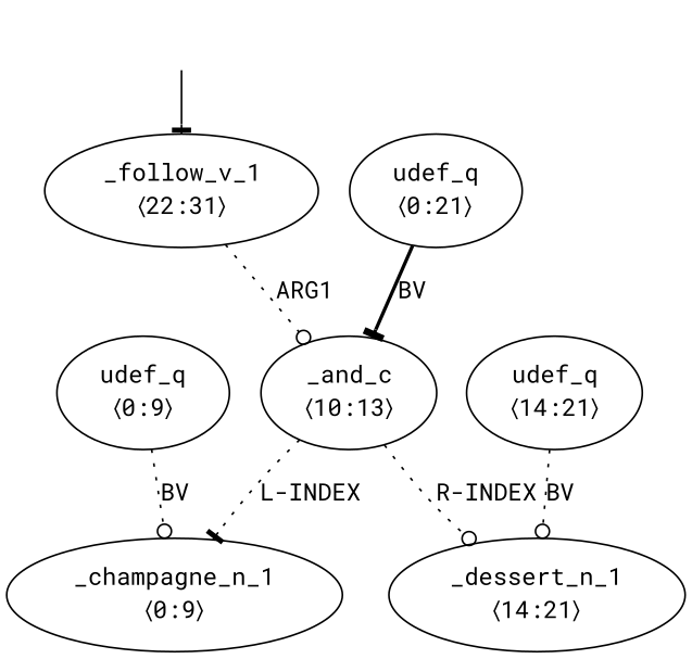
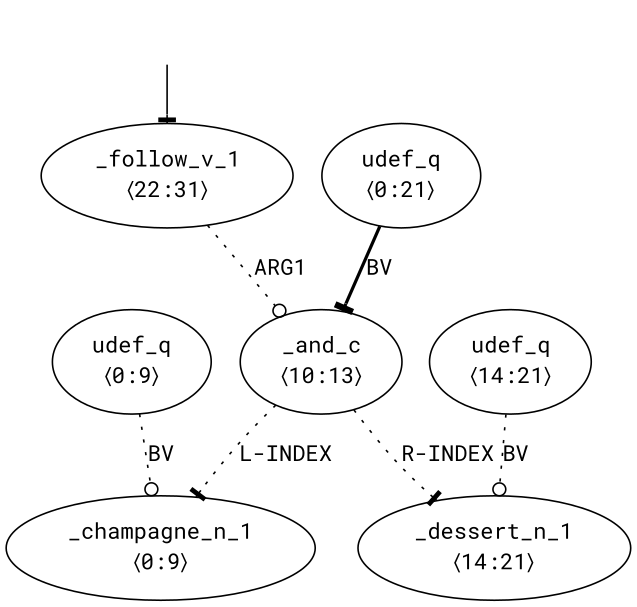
  digraph {
    fontname="Roboto Mono"
    node [fontname="Roboto Mono"]
    edge [arrowhead=tee fontname="Roboto Mono" style=dotted]
    top [style=invis]
    n2 [label=<<table align="center" border="0" cellspacing="0"><tr><td colspan="2">_follow_v_1</td></tr><tr><td colspan="2">〈22:31〉</td></tr></table>>]
    n3 [label=<<table align="center" border="0" cellspacing="0"><tr><td colspan="2">_and_c</td></tr><tr><td colspan="2">〈10:13〉</td></tr></table>>]
    n4 [label=<<table align="center" border="0" cellspacing="0"><tr><td colspan="2">_champagne_n_1</td></tr><tr><td colspan="2">〈0:9〉</td></tr></table>>]
    n5 [label=<<table align="center" border="0" cellspacing="0"><tr><td colspan="2">_dessert_n_1</td></tr><tr><td colspan="2">〈14:21〉</td></tr></table>>]
    n6 [label=<<table align="center" border="0" cellspacing="0"><tr><td colspan="2">udef_q</td></tr><tr><td colspan="2">〈0:21〉</td></tr></table>>]
    n7 [label=<<table align="center" border="0" cellspacing="0"><tr><td colspan="2">udef_q</td></tr><tr><td colspan="2">〈0:9〉</td></tr></table>>]
    n8 [label=<<table align="center" border="0" cellspacing="0"><tr><td colspan="2">udef_q</td></tr><tr><td colspan="2">〈14:21〉</td></tr></table>>]
    top -> n2 [style=solid]
    n2 -> n3 [arrowhead=odot label=ARG1]
    n3 -> n4 [label="L-INDEX"]
-   n3 -> n5 [arrowhead=odot label="R-INDEX"]
+   n3 -> n5 [label="R-INDEX"]
    n6 -> n3 [label=BV style=bold]
    n7 -> n4 [arrowhead=odot label=BV]
    n8 -> n5 [arrowhead=odot label=BV]
  }
